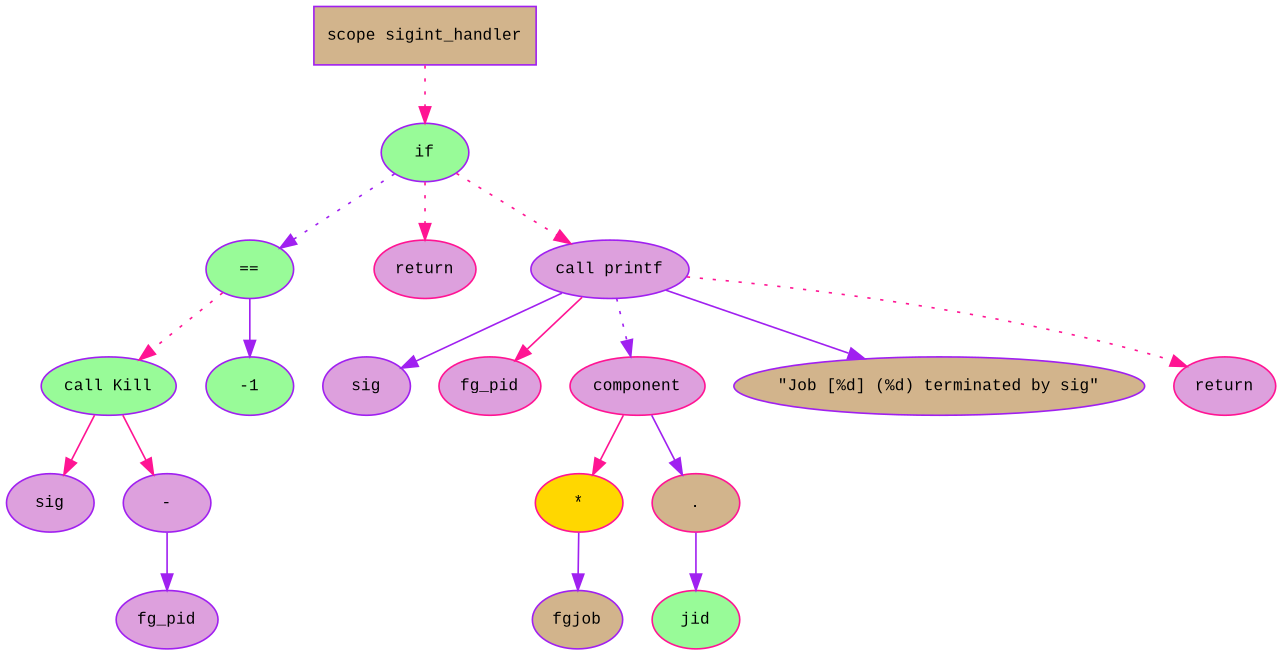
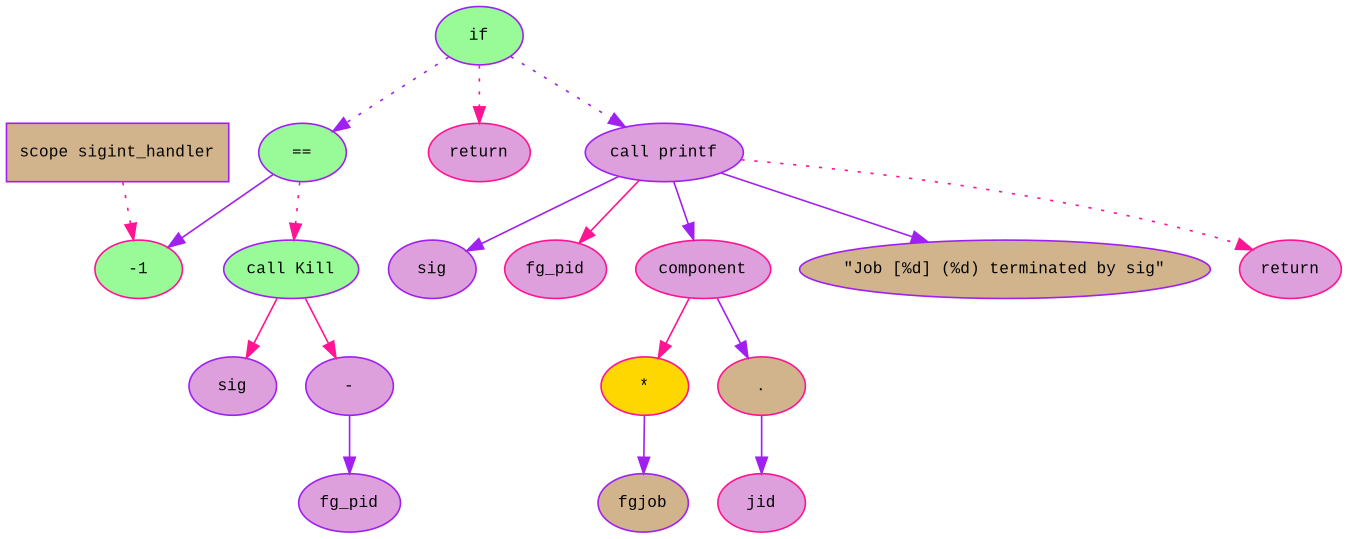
  digraph {
    fontname="Times New Roman"
    fontsize=10
    node [color=purple fillcolor=plum fontname="Courier New" fontsize=10 shape=ellipse style=filled]
    edge [color=purple fontname="Times New Roman" fontsize=10]
    n1 [fillcolor=tan label="scope sigint_handler" shape=box]
    n2 [fillcolor=palegreen label=if]
    n3 [fillcolor=palegreen label="=="]
    n4 [color=deeppink label=return]
    n5 [label="call printf"]
    n6 [fillcolor=palegreen label="call Kill"]
-   n7 [fillcolor=palegreen label=-1]
+   n7 [color=deeppink fillcolor=palegreen label=-1]
    n8 [label=sig]
    n9 [color=deeppink label=fg_pid]
    n10 [color=deeppink label=component]
    n11 [fillcolor=tan label="\"Job [%d] (%d) terminated by sig\""]
    n12 [color=deeppink label=return]
    n13 [label=sig]
    n14 [label="-"]
    n15 [label=fg_pid]
    n16 [color=deeppink fillcolor=gold label="*"]
    n17 [color=deeppink fillcolor=tan label="."]
    n18 [fillcolor=tan label=fgjob]
-   n19 [color=deeppink fillcolor=palegreen label=jid]
-   n1 -> n2 [color=deeppink style=dotted]
+   n19 [color=deeppink label=jid]
+   n1 -> n7 [color=deeppink style=dotted]
    n2 -> n3 [style=dotted]
    n2 -> n4 [color=deeppink style=dotted]
-   n2 -> n5 [color=deeppink style=dotted]
+   n2 -> n5 [style=dotted]
    n3 -> n6 [color=deeppink style=dotted]
    n3 -> n7
    n5 -> n8
    n5 -> n9 [color=deeppink]
-   n5 -> n10 [style=dotted]
+   n5 -> n10
    n5 -> n11
    n5 -> n12 [color=deeppink style=dotted]
    n6 -> n13 [color=deeppink]
    n6 -> n14 [color=deeppink]
    n10 -> n16 [color=deeppink]
    n10 -> n17
    n14 -> n15
    n16 -> n18
    n17 -> n19
  }
